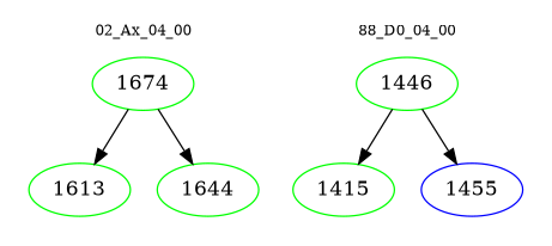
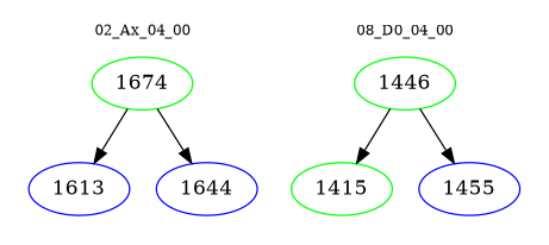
  digraph {
    node [color=green]
    edge [color=black]
    n1 [label=1674]
-   n2 [label=1613]
-   n3 [label=1644]
+   n2 [color=blue label=1613]
+   n3 [color=blue label=1644]
    n4 [label=1446]
    n5 [label=1415]
    n6 [color=blue label=1455]
    subgraph cluster_1 {
      color=white
      fontsize=10
      label="02_Ax_04_00"
      n1
      n2
      n3
    }
    subgraph cluster_2 {
      color=white
      fontsize=10
-     label="88_D0_04_00"
+     label="08_D0_04_00"
      n4
      n5
      n6
    }
    n1 -> n2
    n1 -> n3
    n4 -> n5
    n4 -> n6
  }
